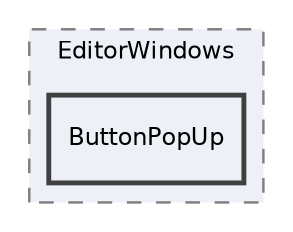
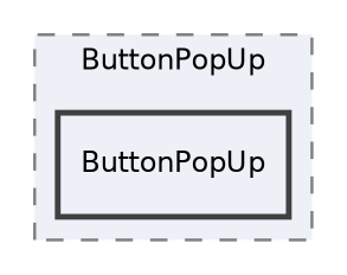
  digraph {
    compound=true
    n1 [color=grey25 fillcolor="#edf0f7" fontname=Helvetica fontsize=10 label=ButtonPopUp shape=box style="filled,bold,"]
    subgraph cluster_1 {
      bgcolor="#edf0f7"
      fontname=Helvetica
      fontsize=10
-     label=EditorWindows
+     label=ButtonPopUp
      pencolor=grey50
      style="filled,dashed,"
      n1
    }
  }
